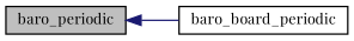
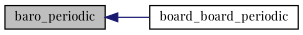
  digraph {
    rankdir=LR
    fontname="Playfair Display"
    node [color=black fontname="Playfair Display" fontsize=10 shape=record style=filled]
    n1 [fillcolor=grey75 fontcolor=black height=0.2 label=baro_periodic width=0.4]
-   n2 [fillcolor=white height=0.2 label=baro_board_periodic width=0.4]
+   n2 [fillcolor=white height=0.2 label=board_board_periodic width=0.4]
    n1 -> n2 [color=midnightblue dir=back fontname="Playfair Display" fontsize=10 labelfontname=FreeSans labelfontsize=10 style=solid]
  }
